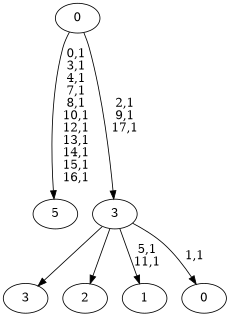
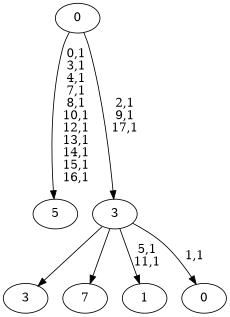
  digraph {
    n1 [label=5]
    n2 [label=3]
-   n3 [label=2]
+   n3 [label=7]
    n4 [label=1]
    n5 [label=0]
    3
    0
    3 -> n2
    3 -> n3
    3 -> n4 [label="5,1\n11,1"]
    3 -> n5 [label="1,1"]
    0 -> n1 [label="0,1\n3,1\n4,1\n7,1\n8,1\n10,1\n12,1\n13,1\n14,1\n15,1\n16,1"]
    0 -> 3 [label="2,1\n9,1\n17,1"]
  }
